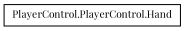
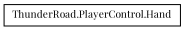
  digraph {
    rankdir=TB
    fontname="Playfair Display"
-   n1 [color=black fillcolor=white fontname="Playfair Display" fontsize=10 height=0.2 label="PlayerControl.PlayerControl.Hand" shape=record style=filled width=0.4]
+   n1 [color=black fillcolor=white fontname="Playfair Display" fontsize=10 height=0.2 label="ThunderRoad.PlayerControl.Hand" shape=record style=filled width=0.4]
  }
